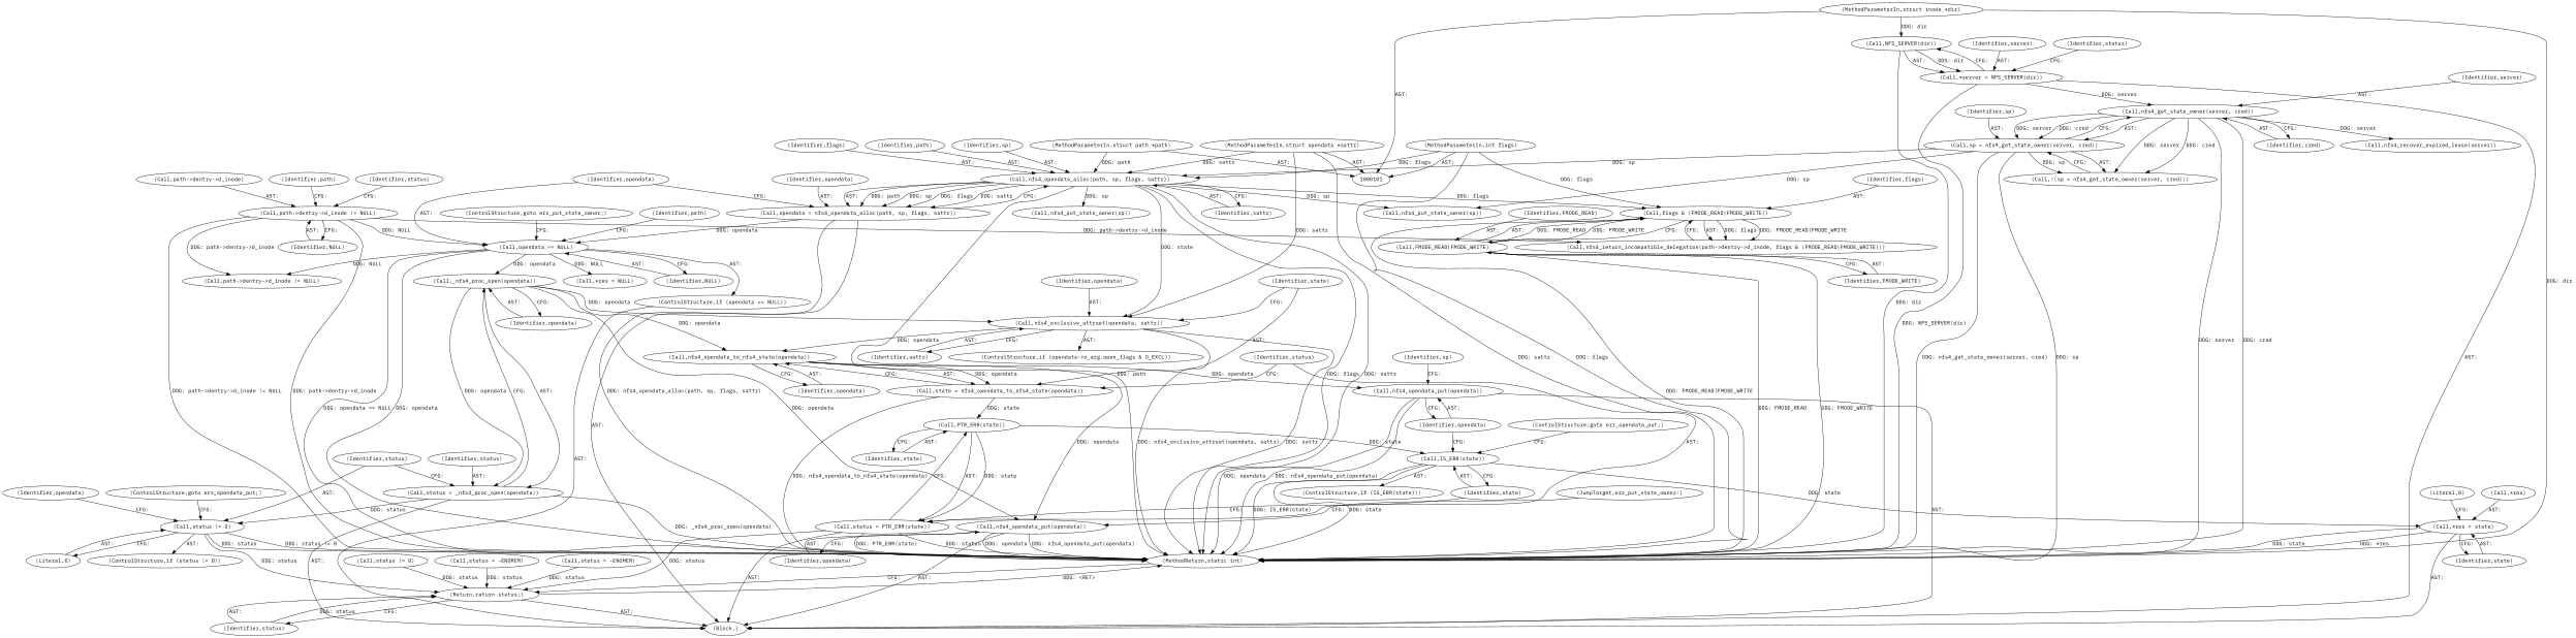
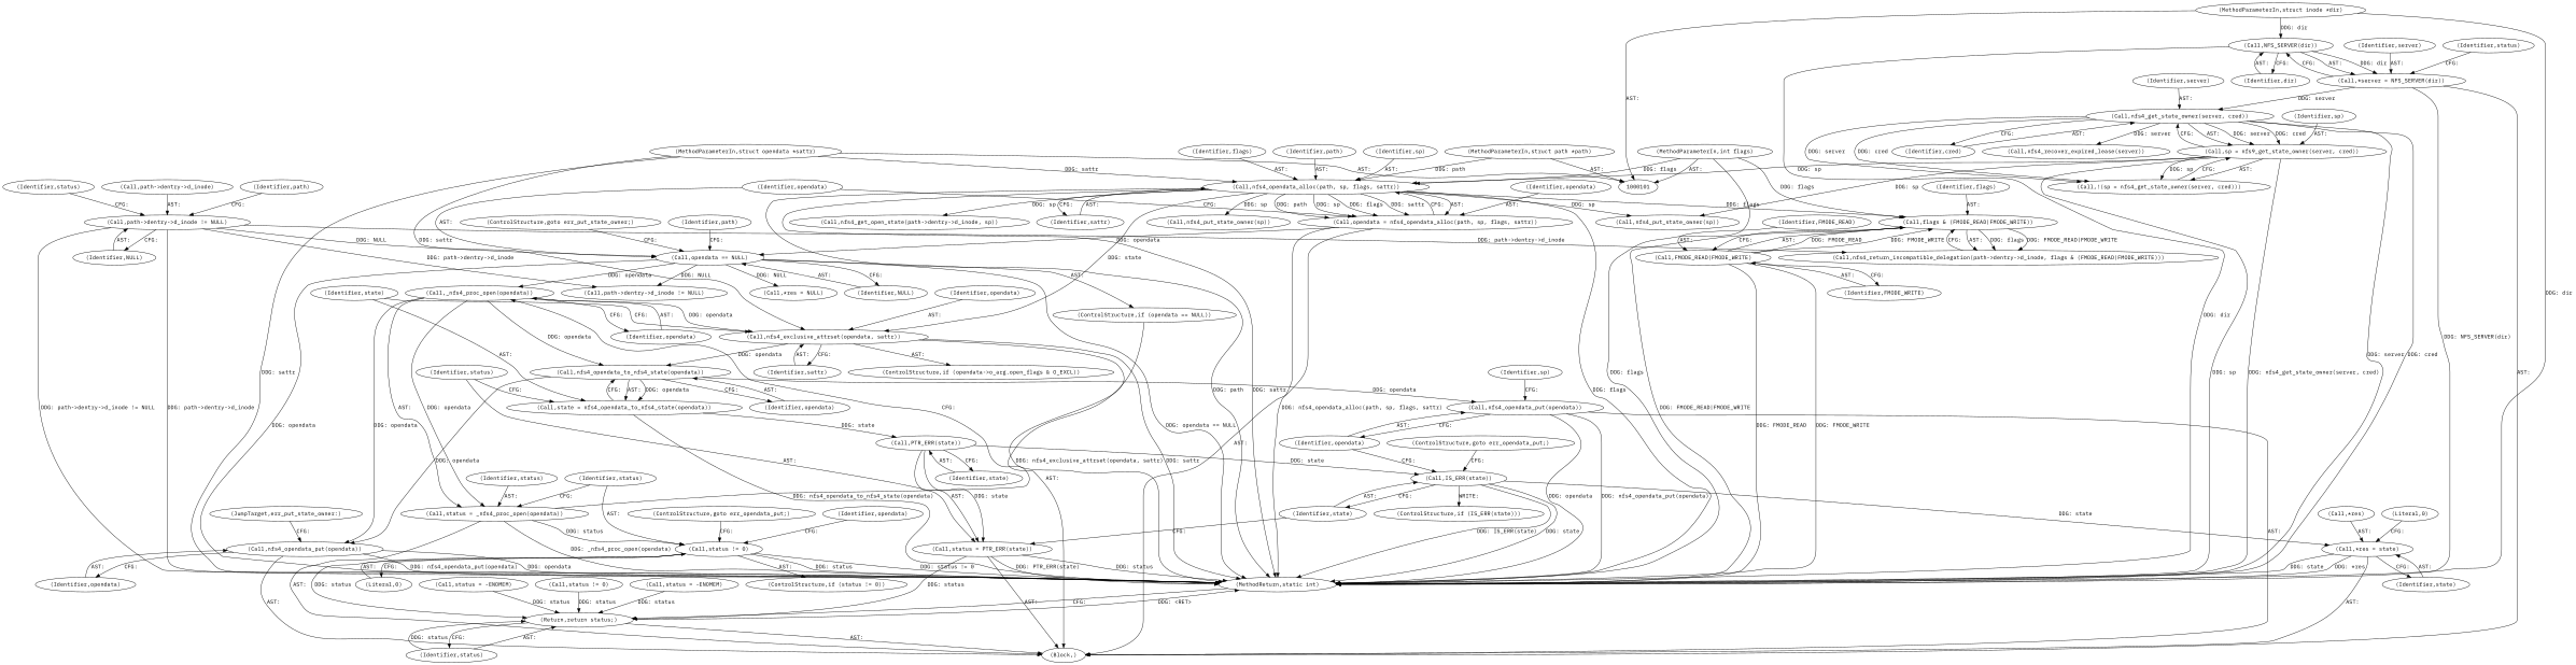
  digraph {
    fontname="IBM Plex Mono"
    node [fontname="IBM Plex Mono"]
    edge [fontname="IBM Plex Mono"]
    n1 [label="(Call,_nfs4_proc_open(opendata))"]
    n2 [label="(Call,status = _nfs4_proc_open(opendata))"]
    n3 [label="(Call,nfs4_exclusive_attrset(opendata, sattr))"]
    n4 [label="(Call,nfs4_opendata_to_nfs4_state(opendata))"]
    n5 [label="(Call,nfs4_opendata_put(opendata))"]
    n6 [label="(Identifier,opendata)"]
    n7 [label="(MethodReturn,static int)"]
    n8 [label="(Block,)"]
    n9 [label="(Call,status != 0)"]
    n10 [label="(Identifier,sattr)"]
    n11 [label="(ControlStructure,if (opendata->o_arg.open_flags & O_EXCL))"]
    n12 [label="(Call,state = nfs4_opendata_to_nfs4_state(opendata))"]
    n13 [label="(Call,nfs4_opendata_put(opendata))"]
    n14 [label="(Identifier,opendata)"]
    n15 [label="(Identifier,opendata)"]
    n16 [label="(Call,opendata == NULL)"]
    n17 [label="(Call,path->dentry->d_inode != NULL)"]
    n18 [label="(Call,*res = NULL)"]
    n19 [label="(ControlStructure,if (opendata == NULL))"]
    n20 [label="(Identifier,NULL)"]
    n21 [label="(Return,return status;)"]
    n22 [label="(Call,opendata = nfs4_opendata_alloc(path, sp, flags, sattr))"]
    n23 [label="(Call,nfs4_opendata_alloc(path, sp, flags, sattr))"]
    n24 [label="(Call,nfs4_put_state_owner(sp))"]
+   n25 [label="(Call,nfs4_get_open_state(path->dentry->d_inode, sp))"]
    n26 [label="(Identifier,sattr)"]
    n27 [label="(Call,nfs4_put_state_owner(sp))"]
    n28 [label="(Call,flags & (FMODE_READ|FMODE_WRITE))"]
    n29 [label="(MethodParameterIn,struct path *path)"]
    1000101
    n31 [label="(Call,sp = nfs9_get_state_owner(server, cred))"]
    n32 [label="(Call,nfs4_get_state_owner(server, cred))"]
    n33 [label="(Call,!(sp = nfs4_get_state_owner(server, cred)))"]
    n34 [label="(Identifier,cred)"]
    n35 [label="(Call,nfs4_recover_expired_lease(server))"]
    n36 [label="(Call,*server = NFS_SERVER(dir))"]
    n37 [label="(Call,NFS_SERVER(dir))"]
+   n38 [label="(Identifier,dir)"]
    n39 [label="(MethodParameterIn,struct inode *dir)"]
    n40 [label="(Call,FMODE_READ|FMODE_WRITE)"]
    n41 [label="(Call,nfs4_return_incompatible_delegation(path->dentry->d_inode, flags & (FMODE_READ|FMODE_WRITE)))"]
    n42 [label="(Identifier,FMODE_WRITE)"]
    n43 [label="(MethodParameterIn,int flags)"]
    n44 [label="(MethodParameterIn,struct opendata *sattr)"]
    n45 [label="(Call,path->dentry->d_inode != NULL)"]
    n46 [label="(Identifier,NULL)"]
    n47 [label="(ControlStructure,if (status != 0))"]
    n48 [label="(Literal,0)"]
    n49 [label="(Identifier,status)"]
    n50 [label="(Call,PTR_ERR(state))"]
    n51 [label="(Identifier,opendata)"]
    n52 [label="(Call,status = PTR_ERR(state))"]
    n53 [label="(Call,IS_ERR(state))"]
    n54 [label="(Identifier,state)"]
    n55 [label="(Call,*res = state)"]
    n56 [label="(Identifier,state)"]
    n57 [label="(ControlStructure,if (IS_ERR(state)))"]
    n58 [label="(Identifier,state)"]
    n59 [label="(Identifier,server)"]
    n60 [label="(Identifier,path)"]
    n61 [label="(ControlStructure,goto err_put_state_owner;)"]
    n62 [label="(Identifier,status)"]
    n63 [label="(ControlStructure,goto err_opendata_put;)"]
    n64 [label="(Identifier,sp)"]
    n65 [label="(Call,path->dentry->d_inode)"]
    n66 [label="(Identifier,opendata)"]
    n67 [label="(Identifier,opendata)"]
    n68 [label="(Call,*res)"]
    n69 [label="(Identifier,status)"]
    n70 [label="(Call,status = -ENOMEM)"]
    n71 [label="(Identifier,path)"]
    n72 [label="(Call,status != 0)"]
    n73 [label="(ControlStructure,goto err_opendata_put;)"]
    n74 [label="(JumpTarget,err_put_state_owner:)"]
    n75 [label="(Identifier,flags)"]
    n76 [label="(Identifier,opendata)"]
    n77 [label="(Literal,0)"]
    n78 [label="(Identifier,status)"]
    n79 [label="(Identifier,sp)"]
    n80 [label="(Identifier,status)"]
    n81 [label="(Identifier,server)"]
    n82 [label="(Identifier,opendata)"]
    n83 [label="(Identifier,status)"]
    n84 [label="(Call,status = -ENOMEM)"]
    n85 [label="(Identifier,state)"]
    n86 [label="(Identifier,sp)"]
    n87 [label="(Identifier,FMODE_READ)"]
    n88 [label="(Identifier,flags)"]
    n89 [label="(Identifier,path)"]
    n1 -> n2 [label="AST: "]
    n1 -> n2 [label="DDG: opendata"]
    n1 -> n3 [label="DDG: opendata"]
    n1 -> n4 [label="DDG: opendata"]
    n1 -> n5 [label="DDG: opendata"]
    n1 -> n6 [label="CFG: "]
    n2 -> n1 [label="CFG: "]
    n2 -> n7 [label="DDG: _nfs4_proc_open(opendata)"]
    n2 -> n8 [label="AST: "]
    n2 -> n9 [label="DDG: status"]
    n3 -> n4 [label="DDG: opendata"]
    n3 -> n7 [label="DDG: nfs4_exclusive_attrset(opendata, sattr)"]
    n3 -> n7 [label="DDG: sattr"]
    n3 -> n10 [label="CFG: "]
    n3 -> n11 [label="AST: "]
    n4 -> n5 [label="DDG: opendata"]
    n4 -> n12 [label="AST: "]
    n4 -> n12 [label="DDG: opendata"]
    n4 -> n13 [label="DDG: opendata"]
    n4 -> n14 [label="CFG: "]
    n5 -> n7 [label="DDG: nfs4_opendata_put(opendata)"]
    n5 -> n7 [label="DDG: opendata"]
    n5 -> n8 [label="AST: "]
    n5 -> n15 [label="CFG: "]
    n6 -> n1 [label="AST: "]
    n7 -> n21 [label="CFG: "]
    n9 -> n7 [label="DDG: status"]
    n9 -> n7 [label="DDG: status != 0"]
    n9 -> n21 [label="DDG: status"]
    n9 -> n47 [label="AST: "]
    n9 -> n48 [label="CFG: "]
    n10 -> n3 [label="AST: "]
    n12 -> n4 [label="CFG: "]
    n12 -> n7 [label="DDG: nfs4_opendata_to_nfs4_state(opendata)"]
    n12 -> n50 [label="DDG: state"]
    n13 -> n7 [label="DDG: nfs4_opendata_put(opendata)"]
    n13 -> n7 [label="DDG: opendata"]
    n13 -> n8 [label="AST: "]
    n13 -> n51 [label="CFG: "]
    n14 -> n4 [label="AST: "]
    n15 -> n5 [label="AST: "]
    n16 -> n1 [label="DDG: opendata"]
    n16 -> n7 [label="DDG: opendata == NULL"]
    n16 -> n7 [label="DDG: opendata"]
    n16 -> n17 [label="DDG: NULL"]
    n16 -> n18 [label="DDG: NULL"]
    n16 -> n19 [label="AST: "]
    n16 -> n20 [label="CFG: "]
    n19 -> n8 [label="AST: "]
    n20 -> n16 [label="AST: "]
    n21 -> n7 [label="DDG: <RET>"]
    n21 -> n8 [label="AST: "]
    n21 -> n49 [label="CFG: "]
    n22 -> n7 [label="DDG: nfs4_opendata_alloc(path, sp, flags, sattr)"]
    n22 -> n8 [label="AST: "]
    n22 -> n16 [label="DDG: opendata"]
    n22 -> n23 [label="CFG: "]
    n23 -> n3 [label="DDG: state"]
    n23 -> n7 [label="DDG: flags"]
    n23 -> n7 [label="DDG: path"]
    n23 -> n7 [label="DDG: sattr"]
    n23 -> n22 [label="AST: "]
    n23 -> n22 [label="DDG: path"]
    n23 -> n22 [label="DDG: sp"]
    n23 -> n22 [label="DDG: flags"]
    n23 -> n22 [label="DDG: sattr"]
    n23 -> n24 [label="DDG: sp"]
+   n23 -> n25 [label="DDG: sp"]
    n23 -> n26 [label="CFG: "]
    n23 -> n27 [label="DDG: sp"]
    n23 -> n28 [label="DDG: flags"]
    n26 -> n23 [label="AST: "]
    n28 -> n7 [label="DDG: FMODE_READ|FMODE_WRITE"]
    n28 -> n40 [label="CFG: "]
    n28 -> n41 [label="AST: "]
    n28 -> n41 [label="DDG: flags"]
    n28 -> n41 [label="DDG: FMODE_READ|FMODE_WRITE"]
    n29 -> n23 [label="DDG: path"]
    n29 -> 1000101 [label="AST: "]
    n31 -> n7 [label="DDG: nfs4_get_state_owner(server, cred)"]
    n31 -> n7 [label="DDG: sp"]
    n31 -> n23 [label="DDG: sp"]
    n31 -> n24 [label="DDG: sp"]
    n31 -> n32 [label="CFG: "]
    n31 -> n33 [label="AST: "]
    n31 -> n33 [label="DDG: sp"]
    n32 -> n7 [label="DDG: server"]
    n32 -> n7 [label="DDG: cred"]
    n32 -> n31 [label="AST: "]
    n32 -> n31 [label="DDG: server"]
    n32 -> n31 [label="DDG: cred"]
    n32 -> n33 [label="DDG: server"]
    n32 -> n33 [label="DDG: cred"]
    n32 -> n34 [label="CFG: "]
    n32 -> n35 [label="DDG: server"]
    n33 -> n31 [label="CFG: "]
    n34 -> n32 [label="AST: "]
    n36 -> n7 [label="DDG: NFS_SERVER(dir)"]
    n36 -> n8 [label="AST: "]
    n36 -> n32 [label="DDG: server"]
    n36 -> n37 [label="CFG: "]
    n37 -> n7 [label="DDG: dir"]
    n37 -> n36 [label="AST: "]
    n37 -> n36 [label="DDG: dir"]
+   n37 -> n38 [label="CFG: "]
+   n38 -> n37 [label="AST: "]
    n39 -> n7 [label="DDG: dir"]
    n39 -> 1000101 [label="AST: "]
    n39 -> n37 [label="DDG: dir"]
    n40 -> n7 [label="DDG: FMODE_WRITE"]
    n40 -> n7 [label="DDG: FMODE_READ"]
    n40 -> n28 [label="AST: "]
    n40 -> n28 [label="DDG: FMODE_READ"]
    n40 -> n28 [label="DDG: FMODE_WRITE"]
    n40 -> n42 [label="CFG: "]
    n41 -> n28 [label="CFG: "]
    n42 -> n40 [label="AST: "]
    n43 -> n7 [label="DDG: flags"]
    n43 -> n23 [label="DDG: flags"]
    n43 -> n28 [label="DDG: flags"]
    n43 -> 1000101 [label="AST: "]
    n44 -> n3 [label="DDG: sattr"]
    n44 -> n7 [label="DDG: sattr"]
    n44 -> n23 [label="DDG: sattr"]
    n44 -> 1000101 [label="AST: "]
    n45 -> n7 [label="DDG: path->dentry->d_inode != NULL"]
    n45 -> n7 [label="DDG: path->dentry->d_inode"]
    n45 -> n16 [label="DDG: NULL"]
    n45 -> n17 [label="DDG: path->dentry->d_inode"]
    n45 -> n41 [label="DDG: path->dentry->d_inode"]
    n45 -> n46 [label="CFG: "]
    n46 -> n45 [label="AST: "]
    n48 -> n9 [label="AST: "]
    n49 -> n21 [label="AST: "]
    n49 -> n21 [label="DDG: status"]
    n50 -> n52 [label="AST: "]
    n50 -> n52 [label="DDG: state"]
    n50 -> n53 [label="DDG: state"]
    n50 -> n54 [label="CFG: "]
    n51 -> n13 [label="AST: "]
    n51 -> n53 [label="CFG: "]
    n52 -> n7 [label="DDG: PTR_ERR(state)"]
    n52 -> n7 [label="DDG: status"]
    n52 -> n8 [label="AST: "]
    n52 -> n21 [label="DDG: status"]
-   n52 -> n50 [label="CFG: "]
    n53 -> n7 [label="DDG: IS_ERR(state)"]
    n53 -> n7 [label="DDG: state"]
    n53 -> n55 [label="DDG: state"]
    n53 -> n56 [label="CFG: "]
-   n53 -> n57 [label="AST: "]
+   n53 -> n57 [label="WRITE: "]
    n54 -> n50 [label="AST: "]
    n55 -> n7 [label="DDG: *res"]
    n55 -> n7 [label="DDG: state"]
    n55 -> n8 [label="AST: "]
    n55 -> n58 [label="CFG: "]
    n56 -> n52 [label="CFG: "]
    n56 -> n53 [label="AST: "]
    n58 -> n55 [label="AST: "]
    n59 -> n36 [label="AST: "]
    n60 -> n45 [label="CFG: "]
    n61 -> n16 [label="CFG: "]
    n62 -> n45 [label="CFG: "]
    n63 -> n53 [label="CFG: "]
    n64 -> n23 [label="AST: "]
    n65 -> n45 [label="AST: "]
    n66 -> n9 [label="CFG: "]
    n67 -> n16 [label="AST: "]
    n67 -> n22 [label="CFG: "]
    n68 -> n55 [label="AST: "]
    n69 -> n2 [label="CFG: "]
    n69 -> n9 [label="AST: "]
    n70 -> n21 [label="DDG: status"]
    n71 -> n16 [label="CFG: "]
    n72 -> n21 [label="DDG: status"]
    n73 -> n9 [label="CFG: "]
    n74 -> n5 [label="CFG: "]
    n75 -> n28 [label="AST: "]
    n76 -> n3 [label="AST: "]
    n77 -> n55 [label="CFG: "]
    n78 -> n12 [label="CFG: "]
    n78 -> n52 [label="AST: "]
    n79 -> n31 [label="AST: "]
    n80 -> n36 [label="CFG: "]
    n81 -> n32 [label="AST: "]
    n82 -> n22 [label="AST: "]
    n83 -> n2 [label="AST: "]
    n84 -> n21 [label="DDG: status"]
    n85 -> n3 [label="CFG: "]
    n85 -> n12 [label="AST: "]
    n86 -> n13 [label="CFG: "]
    n87 -> n40 [label="AST: "]
    n88 -> n23 [label="AST: "]
    n89 -> n23 [label="AST: "]
  }
